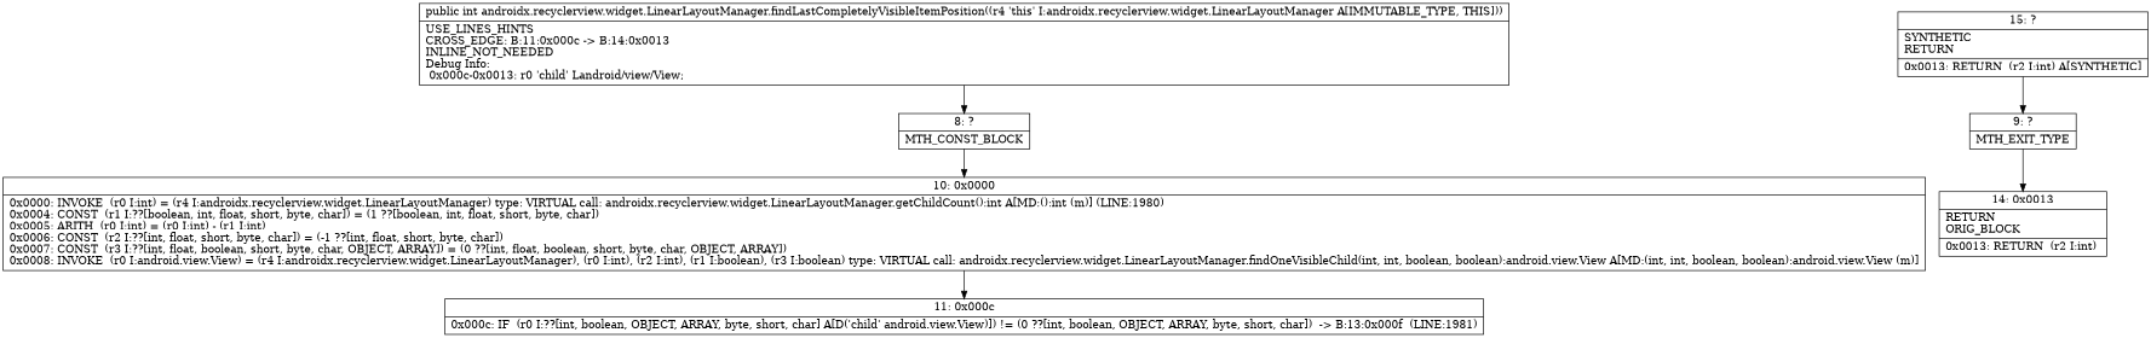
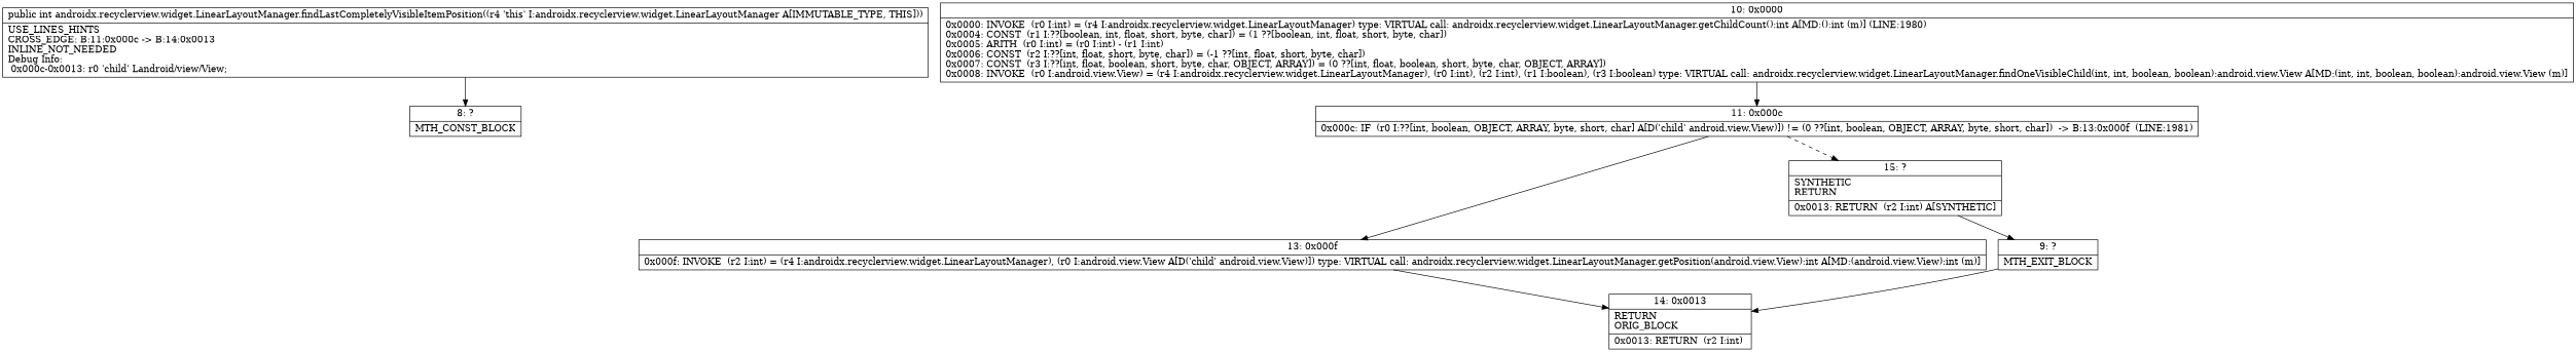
  digraph {
    node [shape=record]
    n1 [label="{8\:\ ?|MTH_CONST_BLOCK\l}"]
    n2 [label="{10\:\ 0x0000|0x0000: INVOKE  (r0 I:int) = (r4 I:androidx.recyclerview.widget.LinearLayoutManager) type: VIRTUAL call: androidx.recyclerview.widget.LinearLayoutManager.getChildCount():int A[MD:():int (m)] (LINE:1980)\l0x0004: CONST  (r1 I:??[boolean, int, float, short, byte, char]) = (1 ??[boolean, int, float, short, byte, char]) \l0x0005: ARITH  (r0 I:int) = (r0 I:int) \- (r1 I:int) \l0x0006: CONST  (r2 I:??[int, float, short, byte, char]) = (\-1 ??[int, float, short, byte, char]) \l0x0007: CONST  (r3 I:??[int, float, boolean, short, byte, char, OBJECT, ARRAY]) = (0 ??[int, float, boolean, short, byte, char, OBJECT, ARRAY]) \l0x0008: INVOKE  (r0 I:android.view.View) = (r4 I:androidx.recyclerview.widget.LinearLayoutManager), (r0 I:int), (r2 I:int), (r1 I:boolean), (r3 I:boolean) type: VIRTUAL call: androidx.recyclerview.widget.LinearLayoutManager.findOneVisibleChild(int, int, boolean, boolean):android.view.View A[MD:(int, int, boolean, boolean):android.view.View (m)]\l}"]
    n3 [label="{11\:\ 0x000c|0x000c: IF  (r0 I:??[int, boolean, OBJECT, ARRAY, byte, short, char] A[D('child' android.view.View)]) != (0 ??[int, boolean, OBJECT, ARRAY, byte, short, char])  \-\> B:13:0x000f  (LINE:1981)\l}"]
+   n4 [label="{13\:\ 0x000f|0x000f: INVOKE  (r2 I:int) = (r4 I:androidx.recyclerview.widget.LinearLayoutManager), (r0 I:android.view.View A[D('child' android.view.View)]) type: VIRTUAL call: androidx.recyclerview.widget.LinearLayoutManager.getPosition(android.view.View):int A[MD:(android.view.View):int (m)]\l}"]
    n5 [label="{15\:\ ?|SYNTHETIC\lRETURN\l|0x0013: RETURN  (r2 I:int) A[SYNTHETIC]\l}"]
    n6 [label="{14\:\ 0x0013|RETURN\lORIG_BLOCK\l|0x0013: RETURN  (r2 I:int) \l}"]
-   n7 [label="{9\:\ ?|MTH_EXIT_TYPE\l}"]
+   n7 [label="{9\:\ ?|MTH_EXIT_BLOCK\l}"]
    n8 [label="{public int androidx.recyclerview.widget.LinearLayoutManager.findLastCompletelyVisibleItemPosition((r4 'this' I:androidx.recyclerview.widget.LinearLayoutManager A[IMMUTABLE_TYPE, THIS]))  | USE_LINES_HINTS\lCROSS_EDGE: B:11:0x000c \-\> B:14:0x0013\lINLINE_NOT_NEEDED\lDebug Info:\l  0x000c\-0x0013: r0 'child' Landroid\/view\/View;\l}"]
-   n1 -> n2
    n2 -> n3
+   n3 -> n4
+   n3 -> n5 [style=dashed]
+   n4 -> n6
    n5 -> n7
    n7 -> n6
    n8 -> n1
  }
